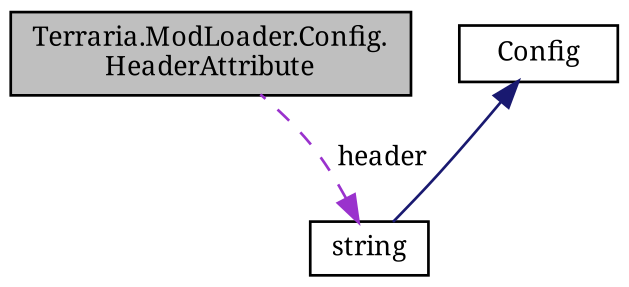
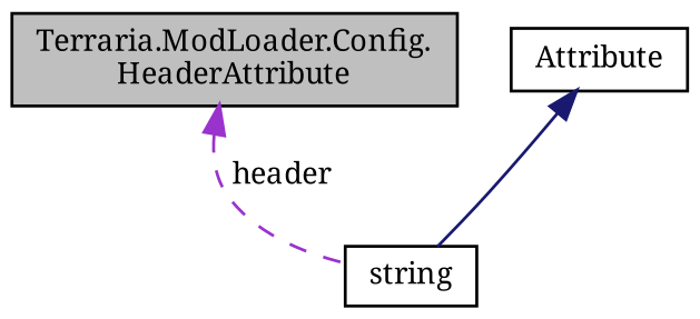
  digraph {
    fontname="Noto Serif"
    node [color=black fillcolor=white fontname="Noto Serif" fontsize=10 shape=record style=filled]
    edge [dir=back fontname="Noto Serif" fontsize=10 labelfontname=Helvetica labelfontsize=10]
    n1 [fillcolor=grey75 fontcolor=black height=0.2 label="Terraria.ModLoader.Config.\lHeaderAttribute" width=0.4]
-   n2 [height=0.2 label=Config width=0.4]
+   n2 [height=0.2 label=Attribute width=0.4]
    n3 [height=0.2 label=string width=0.4]
    n2 -> n3 [color=midnightblue style=solid]
-   n3 -> n1 [color=darkorchid3 label=" header" style=dashed]
+   n1 -> n3 [color=darkorchid3 label=" header" style=dashed]
  }
